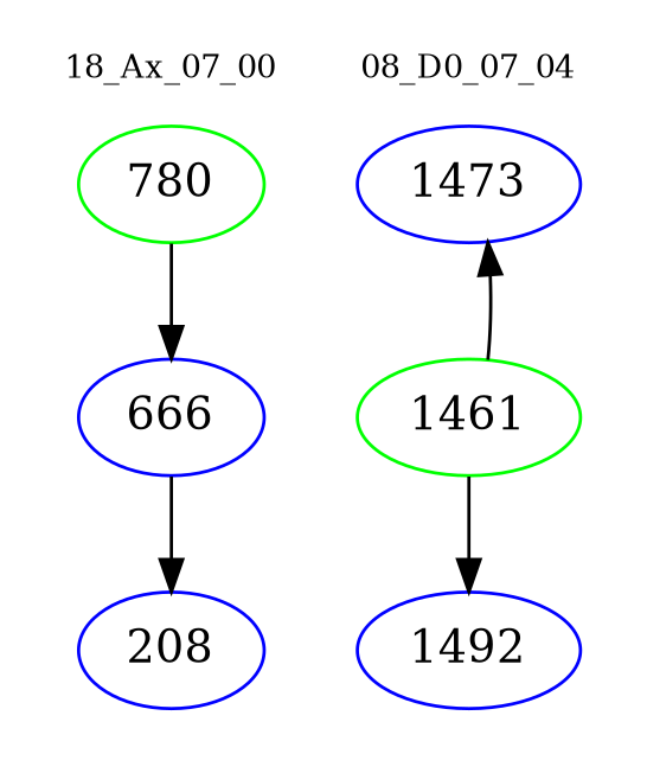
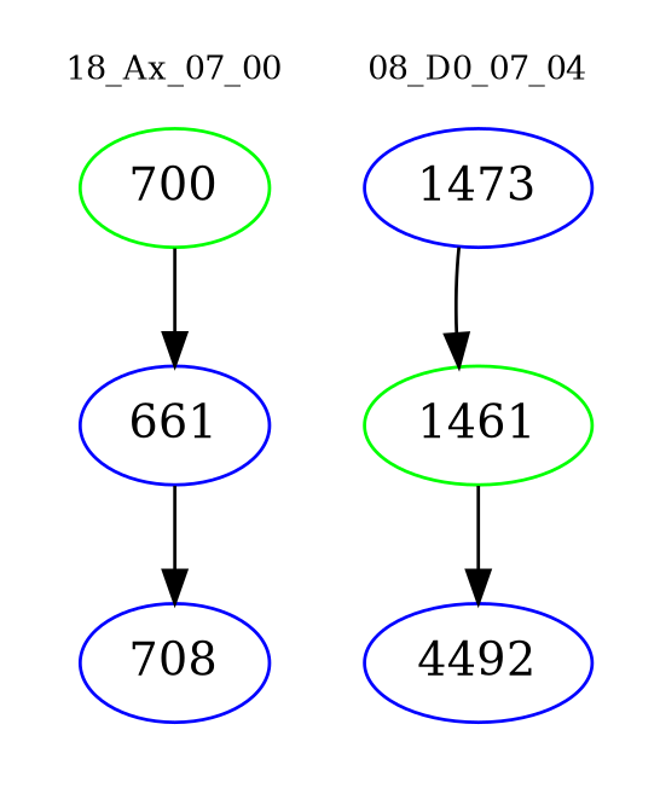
  digraph {
    node [color=blue]
    edge [color=black]
-   n1 [color=green label=780]
-   n2 [label=666]
-   n3 [label=208]
+   n1 [color=green label=700]
+   n2 [label=661]
+   n3 [label=708]
    n4 [label=1473]
    n5 [color=green label=1461]
-   n6 [label=1492]
+   n6 [label=4492]
    subgraph cluster_1 {
      color=white
      fontsize=10
      label="18_Ax_07_00"
      n1
      n2
      n3
    }
    subgraph cluster_2 {
      color=white
      fontsize=10
      label="08_D0_07_04"
      n4
      n5
      n6
    }
    n1 -> n2
    n2 -> n3
-   n5 -> n4
+   n4 -> n5
    n5 -> n6
  }
